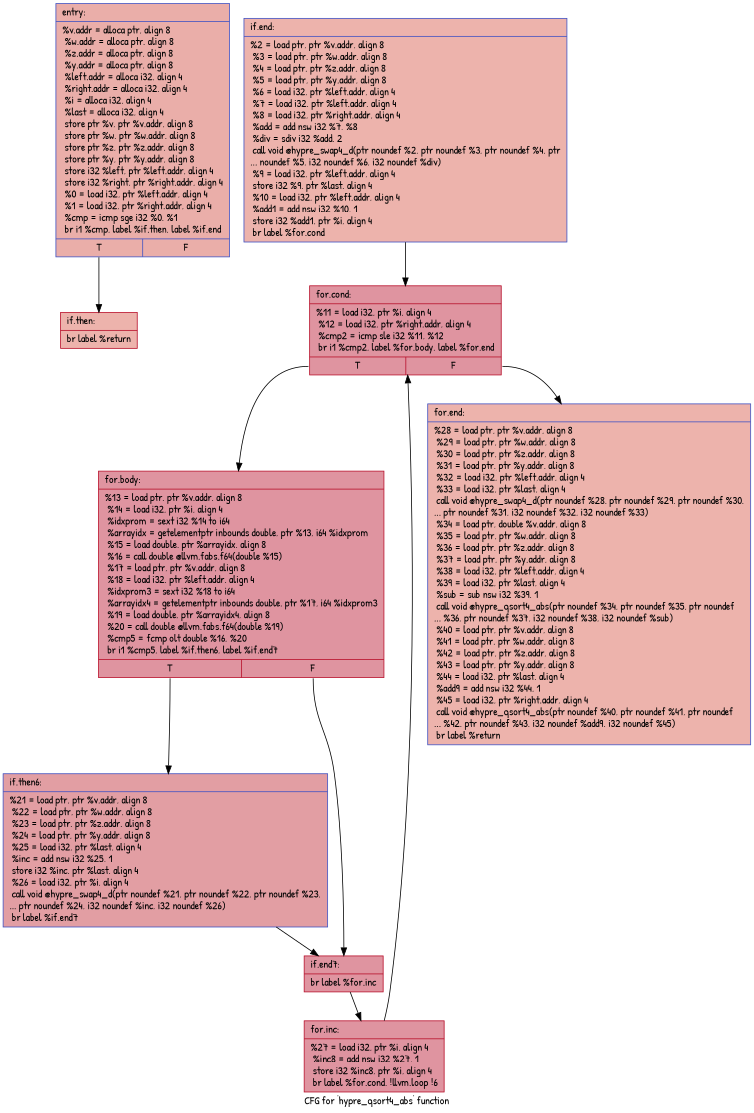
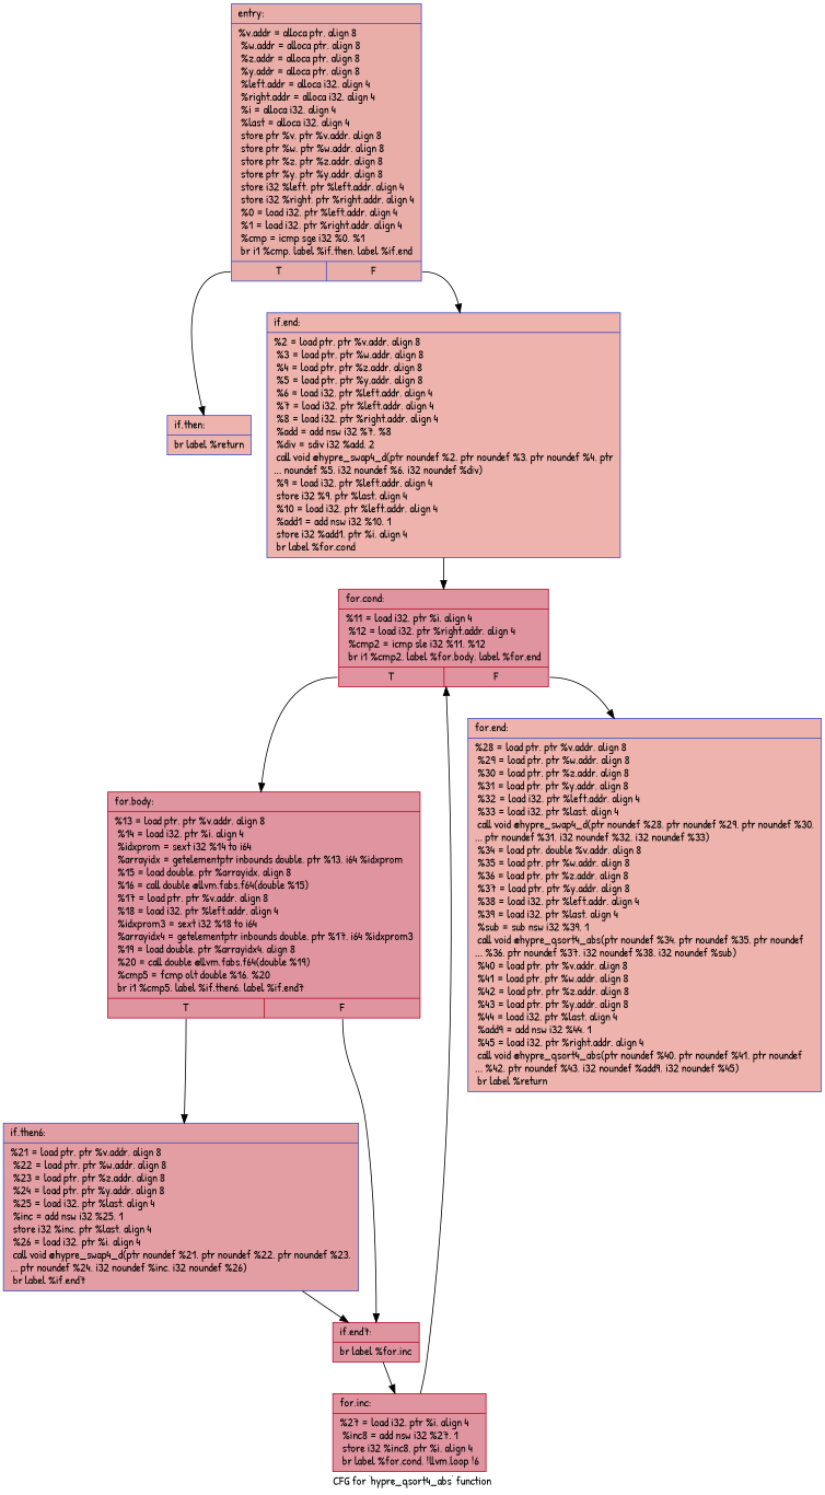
  digraph {
    fontname="Patrick Hand"
    label="CFG for 'hypre_qsort4_abs' function"
    node [color="#3d50c3ff" fillcolor="#b70d2870" fontname="Patrick Hand" shape=record style=filled]
    edge [fontname="Patrick Hand"]
    n1 [fillcolor="#d0473d70" label="{entry:\l|  %v.addr = alloca ptr, align 8\l  %w.addr = alloca ptr, align 8\l  %z.addr = alloca ptr, align 8\l  %y.addr = alloca ptr, align 8\l  %left.addr = alloca i32, align 4\l  %right.addr = alloca i32, align 4\l  %i = alloca i32, align 4\l  %last = alloca i32, align 4\l  store ptr %v, ptr %v.addr, align 8\l  store ptr %w, ptr %w.addr, align 8\l  store ptr %z, ptr %z.addr, align 8\l  store ptr %y, ptr %y.addr, align 8\l  store i32 %left, ptr %left.addr, align 4\l  store i32 %right, ptr %right.addr, align 4\l  %0 = load i32, ptr %left.addr, align 4\l  %1 = load i32, ptr %right.addr, align 4\l  %cmp = icmp sge i32 %0, %1\l  br i1 %cmp, label %if.then, label %if.end\l|{<s0>T|<s1>F}}"]
-   n2 [color="#b70d28ff" fillcolor="#d6524470" label="{if.then:\l|  br label %return\l}"]
+   n2 [fillcolor="#d6524470" label="{if.then:\l|  br label %return\l}"]
    n3 [fillcolor="#d6524470" label="{if.end:\l|  %2 = load ptr, ptr %v.addr, align 8\l  %3 = load ptr, ptr %w.addr, align 8\l  %4 = load ptr, ptr %z.addr, align 8\l  %5 = load ptr, ptr %y.addr, align 8\l  %6 = load i32, ptr %left.addr, align 4\l  %7 = load i32, ptr %left.addr, align 4\l  %8 = load i32, ptr %right.addr, align 4\l  %add = add nsw i32 %7, %8\l  %div = sdiv i32 %add, 2\l  call void @hypre_swap4_d(ptr noundef %2, ptr noundef %3, ptr noundef %4, ptr\l... noundef %5, i32 noundef %6, i32 noundef %div)\l  %9 = load i32, ptr %left.addr, align 4\l  store i32 %9, ptr %last, align 4\l  %10 = load i32, ptr %left.addr, align 4\l  %add1 = add nsw i32 %10, 1\l  store i32 %add1, ptr %i, align 4\l  br label %for.cond\l}"]
    n4 [color="#b70d28ff" label="{for.cond:\l|  %11 = load i32, ptr %i, align 4\l  %12 = load i32, ptr %right.addr, align 4\l  %cmp2 = icmp sle i32 %11, %12\l  br i1 %cmp2, label %for.body, label %for.end\l|{<s0>T|<s1>F}}"]
    n5 [color="#b70d28ff" label="{for.body:\l|  %13 = load ptr, ptr %v.addr, align 8\l  %14 = load i32, ptr %i, align 4\l  %idxprom = sext i32 %14 to i64\l  %arrayidx = getelementptr inbounds double, ptr %13, i64 %idxprom\l  %15 = load double, ptr %arrayidx, align 8\l  %16 = call double @llvm.fabs.f64(double %15)\l  %17 = load ptr, ptr %v.addr, align 8\l  %18 = load i32, ptr %left.addr, align 4\l  %idxprom3 = sext i32 %18 to i64\l  %arrayidx4 = getelementptr inbounds double, ptr %17, i64 %idxprom3\l  %19 = load double, ptr %arrayidx4, align 8\l  %20 = call double @llvm.fabs.f64(double %19)\l  %cmp5 = fcmp olt double %16, %20\l  br i1 %cmp5, label %if.then6, label %if.end7\l|{<s0>T|<s1>F}}"]
    n6 [fillcolor="#d6524470" label="{for.end:\l|  %28 = load ptr, ptr %v.addr, align 8\l  %29 = load ptr, ptr %w.addr, align 8\l  %30 = load ptr, ptr %z.addr, align 8\l  %31 = load ptr, ptr %y.addr, align 8\l  %32 = load i32, ptr %left.addr, align 4\l  %33 = load i32, ptr %last, align 4\l  call void @hypre_swap4_d(ptr noundef %28, ptr noundef %29, ptr noundef %30,\l... ptr noundef %31, i32 noundef %32, i32 noundef %33)\l  %34 = load ptr, double %v.addr, align 8\l  %35 = load ptr, ptr %w.addr, align 8\l  %36 = load ptr, ptr %z.addr, align 8\l  %37 = load ptr, ptr %y.addr, align 8\l  %38 = load i32, ptr %left.addr, align 4\l  %39 = load i32, ptr %last, align 4\l  %sub = sub nsw i32 %39, 1\l  call void @hypre_qsort4_abs(ptr noundef %34, ptr noundef %35, ptr noundef\l... %36, ptr noundef %37, i32 noundef %38, i32 noundef %sub)\l  %40 = load ptr, ptr %v.addr, align 8\l  %41 = load ptr, ptr %w.addr, align 8\l  %42 = load ptr, ptr %z.addr, align 8\l  %43 = load ptr, ptr %y.addr, align 8\l  %44 = load i32, ptr %last, align 4\l  %add9 = add nsw i32 %44, 1\l  %45 = load i32, ptr %right.addr, align 4\l  call void @hypre_qsort4_abs(ptr noundef %40, ptr noundef %41, ptr noundef\l... %42, ptr noundef %43, i32 noundef %add9, i32 noundef %45)\l  br label %return\l}"]
    n7 [fillcolor="#be242e70" label="{if.then6:\l|  %21 = load ptr, ptr %v.addr, align 8\l  %22 = load ptr, ptr %w.addr, align 8\l  %23 = load ptr, ptr %z.addr, align 8\l  %24 = load ptr, ptr %y.addr, align 8\l  %25 = load i32, ptr %last, align 4\l  %inc = add nsw i32 %25, 1\l  store i32 %inc, ptr %last, align 4\l  %26 = load i32, ptr %i, align 4\l  call void @hypre_swap4_d(ptr noundef %21, ptr noundef %22, ptr noundef %23,\l... ptr noundef %24, i32 noundef %inc, i32 noundef %26)\l  br label %if.end7\l}"]
    n8 [color="#b70d28ff" label="{if.end7:\l|  br label %for.inc\l}"]
    n9 [color="#b70d28ff" label="{for.inc:\l|  %27 = load i32, ptr %i, align 4\l  %inc8 = add nsw i32 %27, 1\l  store i32 %inc8, ptr %i, align 4\l  br label %for.cond, !llvm.loop !6\l}"]
    n1 -> n2 [tailport=s0]
+   n1 -> n3 [tailport=s1]
    n3 -> n4
    n4 -> n5 [tailport=s0]
    n4 -> n6 [tailport=s1]
    n5 -> n7 [tailport=s0]
    n5 -> n8 [tailport=s1]
    n7 -> n8
    n8 -> n9
    n9 -> n4
  }
